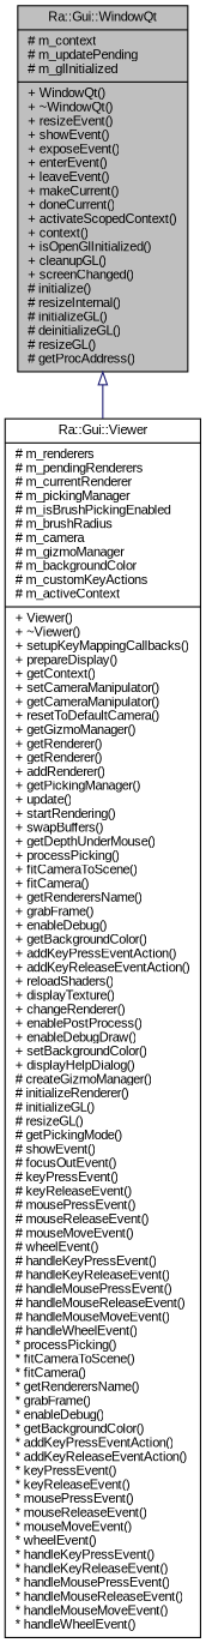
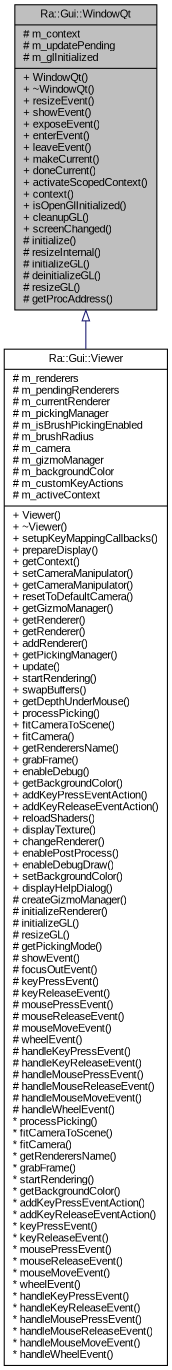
  digraph {
    fontname="Liberation Sans"
    node [color=black fontname="Liberation Sans" fontsize=10 shape=record style=filled]
    n1 [fillcolor=grey75 fontcolor=black height=0.2 label="{Ra::Gui::WindowQt\n|# m_context\l# m_updatePending\l# m_glInitialized\l|+ WindowQt()\l+ ~WindowQt()\l+ resizeEvent()\l+ showEvent()\l+ exposeEvent()\l+ enterEvent()\l+ leaveEvent()\l+ makeCurrent()\l+ doneCurrent()\l+ activateScopedContext()\l+ context()\l+ isOpenGlInitialized()\l+ cleanupGL()\l+ screenChanged()\l# initialize()\l# resizeInternal()\l# initializeGL()\l# deinitializeGL()\l# resizeGL()\l# getProcAddress()\l}" width=0.4]
-   n2 [fillcolor=white height=0.2 label="{Ra::Gui::Viewer\n|# m_renderers\l# m_pendingRenderers\l# m_currentRenderer\l# m_pickingManager\l# m_isBrushPickingEnabled\l# m_brushRadius\l# m_camera\l# m_gizmoManager\l# m_backgroundColor\l# m_customKeyActions\l# m_activeContext\l|+ Viewer()\l+ ~Viewer()\l+ setupKeyMappingCallbacks()\l+ prepareDisplay()\l+ getContext()\l+ setCameraManipulator()\l+ getCameraManipulator()\l+ resetToDefaultCamera()\l+ getGizmoManager()\l+ getRenderer()\l+ getRenderer()\l+ addRenderer()\l+ getPickingManager()\l+ update()\l+ startRendering()\l+ swapBuffers()\l+ getDepthUnderMouse()\l+ processPicking()\l+ fitCameraToScene()\l+ fitCamera()\l+ getRenderersName()\l+ grabFrame()\l+ enableDebug()\l+ getBackgroundColor()\l+ addKeyPressEventAction()\l+ addKeyReleaseEventAction()\l+ reloadShaders()\l+ displayTexture()\l+ changeRenderer()\l+ enablePostProcess()\l+ enableDebugDraw()\l+ setBackgroundColor()\l+ displayHelpDialog()\l# createGizmoManager()\l# initializeRenderer()\l# initializeGL()\l# resizeGL()\l# getPickingMode()\l# showEvent()\l# focusOutEvent()\l# keyPressEvent()\l# keyReleaseEvent()\l# mousePressEvent()\l# mouseReleaseEvent()\l# mouseMoveEvent()\l# wheelEvent()\l# handleKeyPressEvent()\l# handleKeyReleaseEvent()\l# handleMousePressEvent()\l# handleMouseReleaseEvent()\l# handleMouseMoveEvent()\l# handleWheelEvent()\l* processPicking()\l* fitCameraToScene()\l* fitCamera()\l* getRenderersName()\l* grabFrame()\l* enableDebug()\l* getBackgroundColor()\l* addKeyPressEventAction()\l* addKeyReleaseEventAction()\l* keyPressEvent()\l* keyReleaseEvent()\l* mousePressEvent()\l* mouseReleaseEvent()\l* mouseMoveEvent()\l* wheelEvent()\l* handleKeyPressEvent()\l* handleKeyReleaseEvent()\l* handleMousePressEvent()\l* handleMouseReleaseEvent()\l* handleMouseMoveEvent()\l* handleWheelEvent()\l}" width=0.4]
+   n2 [fillcolor=white height=0.2 label="{Ra::Gui::Viewer\n|# m_renderers\l# m_pendingRenderers\l# m_currentRenderer\l# m_pickingManager\l# m_isBrushPickingEnabled\l# m_brushRadius\l# m_camera\l# m_gizmoManager\l# m_backgroundColor\l# m_customKeyActions\l# m_activeContext\l|+ Viewer()\l+ ~Viewer()\l+ setupKeyMappingCallbacks()\l+ prepareDisplay()\l+ getContext()\l+ setCameraManipulator()\l+ getCameraManipulator()\l+ resetToDefaultCamera()\l+ getGizmoManager()\l+ getRenderer()\l+ getRenderer()\l+ addRenderer()\l+ getPickingManager()\l+ update()\l+ startRendering()\l+ swapBuffers()\l+ getDepthUnderMouse()\l+ processPicking()\l+ fitCameraToScene()\l+ fitCamera()\l+ getRenderersName()\l+ grabFrame()\l+ enableDebug()\l+ getBackgroundColor()\l+ addKeyPressEventAction()\l+ addKeyReleaseEventAction()\l+ reloadShaders()\l+ displayTexture()\l+ changeRenderer()\l+ enablePostProcess()\l+ enableDebugDraw()\l+ setBackgroundColor()\l+ displayHelpDialog()\l# createGizmoManager()\l# initializeRenderer()\l# initializeGL()\l# resizeGL()\l# getPickingMode()\l# showEvent()\l# focusOutEvent()\l# keyPressEvent()\l# keyReleaseEvent()\l# mousePressEvent()\l# mouseReleaseEvent()\l# mouseMoveEvent()\l# wheelEvent()\l# handleKeyPressEvent()\l# handleKeyReleaseEvent()\l# handleMousePressEvent()\l# handleMouseReleaseEvent()\l# handleMouseMoveEvent()\l# handleWheelEvent()\l* processPicking()\l* fitCameraToScene()\l* fitCamera()\l* getRenderersName()\l* grabFrame()\l* startRendering()\l* getBackgroundColor()\l* addKeyPressEventAction()\l* addKeyReleaseEventAction()\l* keyPressEvent()\l* keyReleaseEvent()\l* mousePressEvent()\l* mouseReleaseEvent()\l* mouseMoveEvent()\l* wheelEvent()\l* handleKeyPressEvent()\l* handleKeyReleaseEvent()\l* handleMousePressEvent()\l* handleMouseReleaseEvent()\l* handleMouseMoveEvent()\l* handleWheelEvent()\l}" width=0.4]
    n1 -> n2 [arrowtail=onormal color=midnightblue dir=back fontname="Liberation Sans" fontsize=10 labelfontname=Helvetica labelfontsize=10 style=solid]
  }
